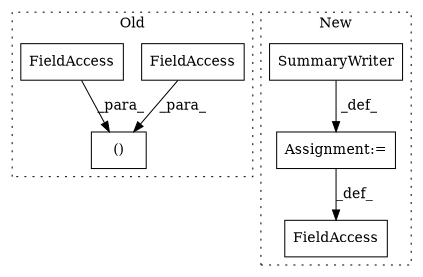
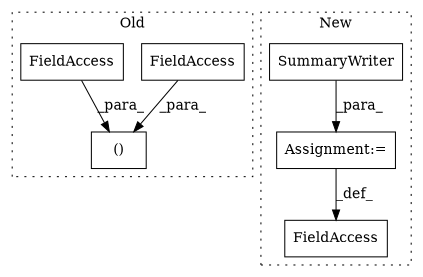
  digraph {
    node [a=22 shape=box]
    n1 [a=106 l=101 label="()" s=7938]
    n2 [l=17 label=FieldAccess s=7987]
    n3 [l=22 label=FieldAccess s=8017]
    n4 [a=32 l=15 label=SummaryWriter s=8102]
    n5 [l=6 label=FieldAccess s=8095]
    n6 [a=7 l=1 label="Assignment:=" s=8101]
    subgraph cluster_1 {
      label=Old
      style=dotted
      n1
      n2
      n3
    }
    subgraph cluster_2 {
      label=New
      style=dotted
      n4
      n5
      n6
    }
    n2 -> n1 [label=_para_]
    n3 -> n1 [label=_para_]
-   n4 -> n6 [label=_def_]
+   n4 -> n6 [label=_para_]
    n6 -> n5 [label=_def_]
  }
